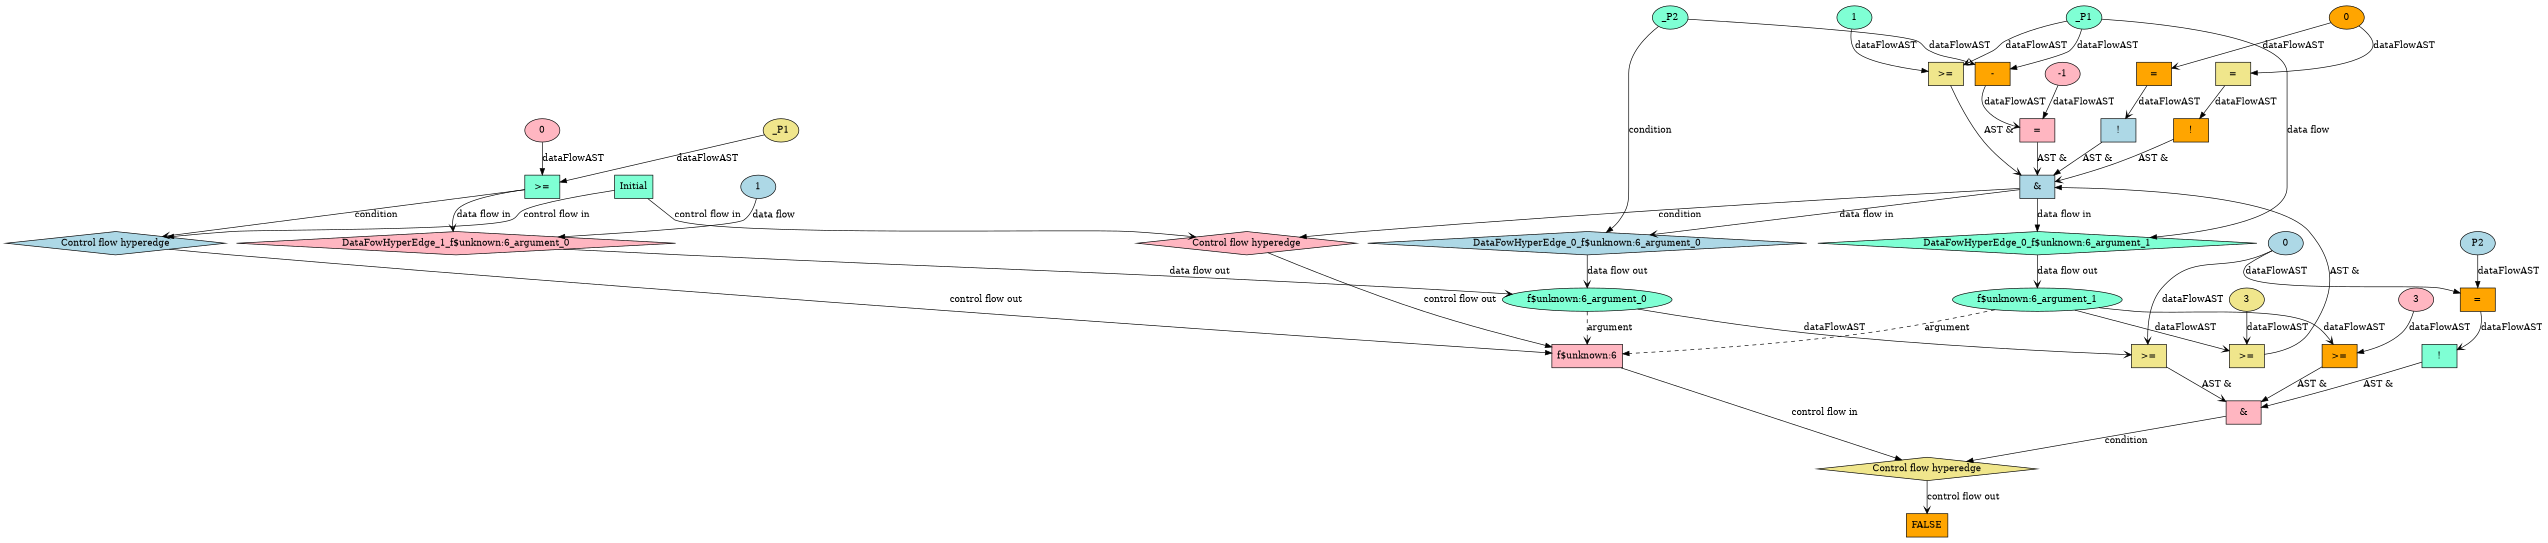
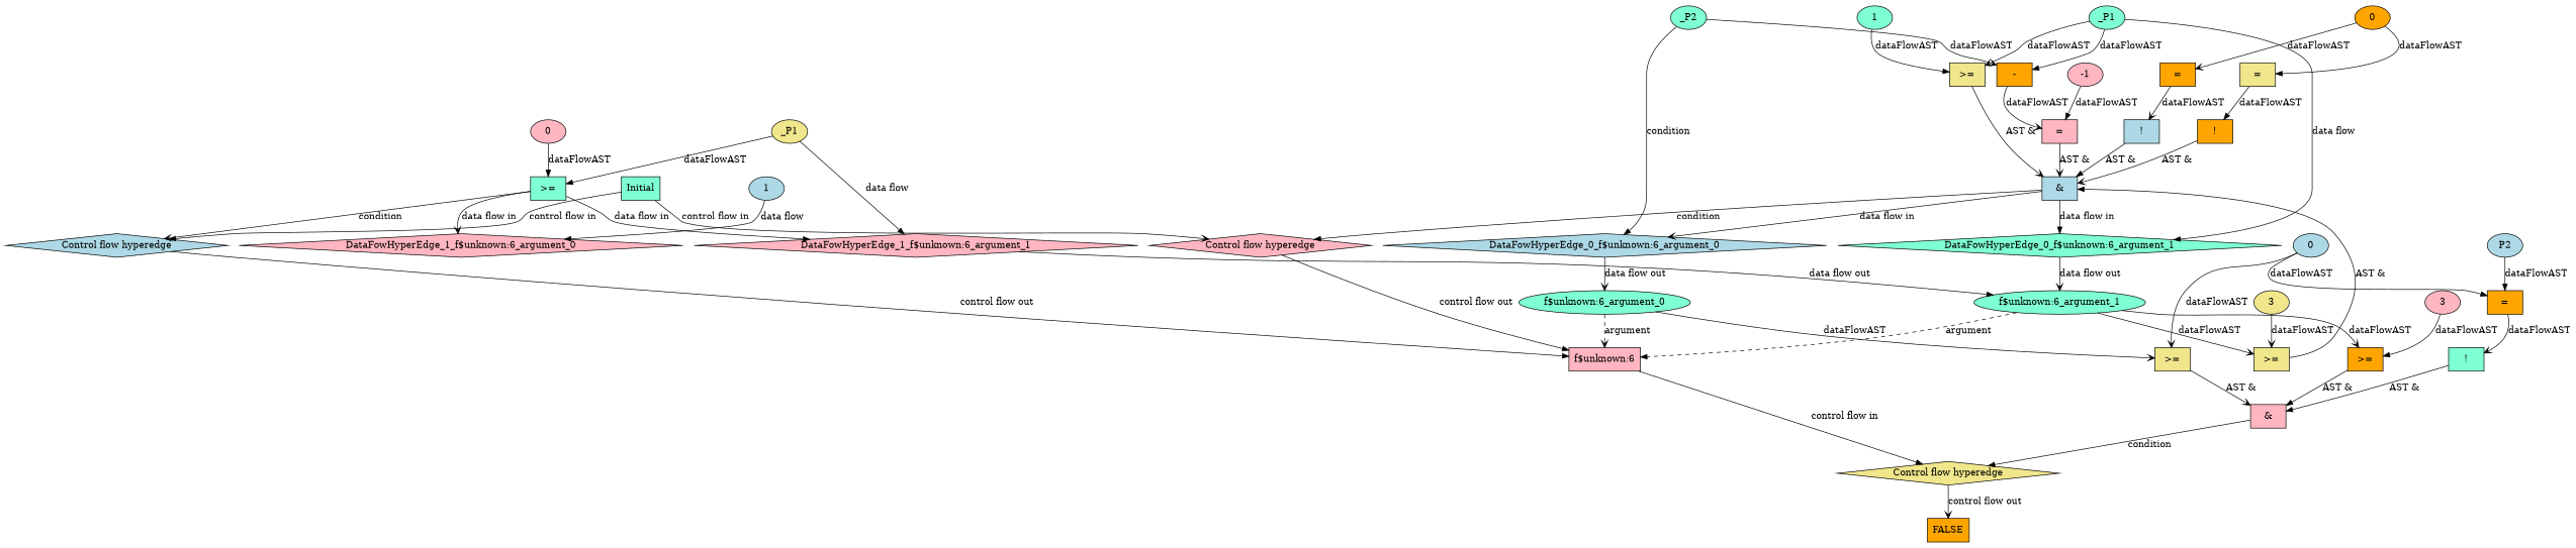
  digraph {
    node [fillcolor=lightpink shape=rect style=filled]
    edge [arrowhead=normal]
    n1 [label="f$unknown:6" nodeName="f$unknown:6"]
    n2 [fillcolor=khaki label="Control flow hyperedge" nodeName=ControlFowHyperEdge_2 shape=diamond]
    n3 [fillcolor=orange label=FALSE nodeName=FALSE]
    n4 [fillcolor=aquamarine label=Initial nodeName=Initial]
    n5 [label="Control flow hyperedge" nodeName=ControlFowHyperEdge_0 shape=diamond]
    n6 [fillcolor=lightblue label="Control flow hyperedge" nodeName=ControlFowHyperEdge_1 shape=diamond]
    n7 [fillcolor=aquamarine label="f$unknown:6_argument_0" nodeName=argument0 shape=oval]
    n8 [fillcolor=khaki label=">=" nodeName="xxxFALSE___f$unknown:6_2xxxguard2_node_0"]
    n9 [label="&" nodeName="xxxFALSE___f$unknown:6_2xxx_and"]
    n10 [fillcolor=aquamarine label="f$unknown:6_argument_1" nodeName=argument1 shape=oval]
    n11 [fillcolor=khaki label=">=" nodeName="xxxf$unknown:6___Initial_0xxxguard4_node_0"]
    n12 [fillcolor=orange label=">=" nodeName="xxxFALSE___f$unknown:6_2xxxguard1_node_0"]
    n13 [fillcolor=lightblue label="&" nodeName="xxxf$unknown:6___Initial_0xxx_and"]
    n14 [fillcolor=lightblue label="DataFowHyperEdge_0_f$unknown:6_argument_0" nodeName="DataFowHyperEdge_0_f$unknown:6_argument_0" shape=diamond]
    n15 [fillcolor=aquamarine label="DataFowHyperEdge_0_f$unknown:6_argument_1" nodeName="DataFowHyperEdge_0_f$unknown:6_argument_1" shape=diamond]
    n16 [fillcolor=lightblue label="!" nodeName="xxxf$unknown:6___Initial_0xxxguard3_node_0"]
    n17 [fillcolor=orange label="=" nodeName="xxxf$unknown:6___Initial_0xxxguard3_node_1"]
    n18 [fillcolor=khaki label="=" nodeName="xxxf$unknown:6___Initial_0xxxguard2_node_1"]
    n19 [fillcolor=orange label="!" nodeName="xxxf$unknown:6___Initial_0xxxguard2_node_0"]
    n20 [fillcolor=orange label=0 nodeName="xxxf$unknown:6___Initial_0xxxguard2_node_3" shape=""]
    n21 [fillcolor=khaki label=">=" nodeName="xxxf$unknown:6___Initial_0xxxguard1_node_0"]
    n22 [fillcolor=aquamarine label=1 nodeName="xxxf$unknown:6___Initial_0xxxguard1_node_2" shape=""]
    n23 [fillcolor=aquamarine label=_P1 nodeName="xxxf$unknown:6___Initial_0xxxdataFlow1_node_0" shape=""]
    n24 [fillcolor=orange label="-" nodeName="xxxf$unknown:6___Initial_0xxxguard_0_node_1"]
    n25 [label="=" nodeName="xxxf$unknown:6___Initial_0xxxguard_0_node_0"]
    n26 [fillcolor=khaki label=3 nodeName="xxxf$unknown:6___Initial_0xxxguard4_node_2" shape=""]
    n27 [label=-1 nodeName="xxxf$unknown:6___Initial_0xxxguard_0_node_4" shape=""]
    n28 [fillcolor=aquamarine label=_P2 nodeName="xxxf$unknown:6___Initial_0xxxdataFlow_0_node_0" shape=""]
    n29 [fillcolor=aquamarine label=">=" nodeName="xxxf$unknown:6___Initial_1xxxguard_0_node_0"]
    n30 [label="DataFowHyperEdge_1_f$unknown:6_argument_0" nodeName="DataFowHyperEdge_1_f$unknown:6_argument_0" shape=diamond]
+   n31 [label="DataFowHyperEdge_1_f$unknown:6_argument_1" nodeName="DataFowHyperEdge_1_f$unknown:6_argument_1" shape=diamond]
    n32 [label=0 nodeName="xxxf$unknown:6___Initial_1xxxguard_0_node_1" shape=""]
    n33 [fillcolor=khaki label=_P1 nodeName="xxxf$unknown:6___Initial_1xxxdataFlow1_node_0" shape=""]
    n34 [fillcolor=lightblue label=1 nodeName="xxxf$unknown:6___Initial_1xxxdataFlow_0_node_0" shape=""]
    n35 [fillcolor=aquamarine label="!" nodeName="xxxFALSE___f$unknown:6_2xxxguard_0_node_0"]
    n36 [fillcolor=orange label="=" nodeName="xxxFALSE___f$unknown:6_2xxxguard_0_node_1"]
    n37 [fillcolor=lightblue label=P2 nodeName="xxxFALSE___f$unknown:6_2xxxguard_0_node_2" shape=""]
    n38 [fillcolor=lightblue label=0 nodeName="xxxFALSE___f$unknown:6_2xxxguard_0_node_3" shape=""]
    n39 [label=3 nodeName="xxxFALSE___f$unknown:6_2xxxguard1_node_2" shape=""]
    n1 -> n2 [label="control flow in"]
    n2 -> n3 [arrowhead=vee label="control flow out"]
    n4 -> n5 [arrowhead=vee label="control flow in"]
    n4 -> n6 [label="control flow in"]
    n5 -> n1 [label="control flow out"]
    n6 -> n1 [label="control flow out"]
    n7 -> n1 [arrowhead=vee label=argument style=dashed]
    n7 -> n8 [arrowhead=vee label=dataFlowAST]
    n8 -> n9 [arrowhead=vee label="AST &"]
    n9 -> n2 [label=condition]
    n10 -> n1 [label=argument style=dashed]
    n10 -> n11 [arrowhead=vee label=dataFlowAST]
    n10 -> n12 [arrowhead=vee label=dataFlowAST]
    n11 -> n13 [label="AST &"]
    n12 -> n9 [label="AST &"]
    n13 -> n5 [label=condition]
    n13 -> n14 [arrowhead=vee label="data flow in"]
    n13 -> n15 [label="data flow in"]
    n14 -> n7 [arrowhead=vee label="data flow out"]
    n15 -> n10 [arrowhead=vee label="data flow out"]
    n16 -> n13 [label="AST &"]
    n17 -> n16 [arrowhead=vee label=dataFlowAST]
    n18 -> n19 [label=dataFlowAST]
    n19 -> n13 [arrowhead=vee label="AST &"]
    n20 -> n17 [arrowhead=vee label=dataFlowAST]
    n20 -> n18 [label=dataFlowAST]
    n21 -> n13 [arrowhead=vee label="AST &"]
    n22 -> n21 [label=dataFlowAST]
    n23 -> n15 [label="data flow"]
    n23 -> n21 [arrowhead=vee label=dataFlowAST]
    n23 -> n24 [label=dataFlowAST]
    n24 -> n25 [arrowhead=vee label=dataFlowAST]
    n25 -> n13 [arrowhead=vee label="AST &"]
    n26 -> n11 [arrowhead=vee label=dataFlowAST]
    n27 -> n25 [label=dataFlowAST]
    n28 -> n14 [label=condition]
    n28 -> n24 [arrowhead=vee label=dataFlowAST]
    n29 -> n6 [arrowhead=vee label=condition]
    n29 -> n30 [arrowhead=vee label="data flow in"]
-   n30 -> n7 [arrowhead=vee label="data flow out"]
+   n29 -> n31 [label="data flow in"]
+   n31 -> n10 [label="data flow out"]
    n32 -> n29 [label=dataFlowAST]
    n33 -> n29 [label=dataFlowAST]
+   n33 -> n31 [label="data flow"]
    n34 -> n30 [label="data flow"]
    n35 -> n9 [label="AST &"]
    n36 -> n35 [arrowhead=vee label=dataFlowAST]
    n37 -> n36 [label=dataFlowAST]
    n38 -> n8 [arrowhead=vee label=dataFlowAST]
    n38 -> n36 [label=dataFlowAST]
    n39 -> n12 [label=dataFlowAST]
  }
